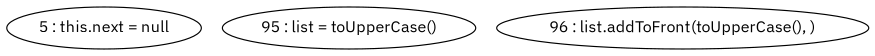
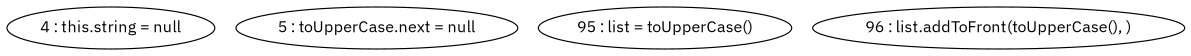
  digraph {
    fontname="IBM Plex Sans"
    node [fontname="IBM Plex Sans"]
-   "5 : this.next = null"
+   "4 : this.string = null"
+   "5 : this.next = null" [label="5 : toUpperCase.next = null"]
    "95 : list = toUpperCase()"
    "96 : list.addToFront(toUpperCase(), )"
  }
